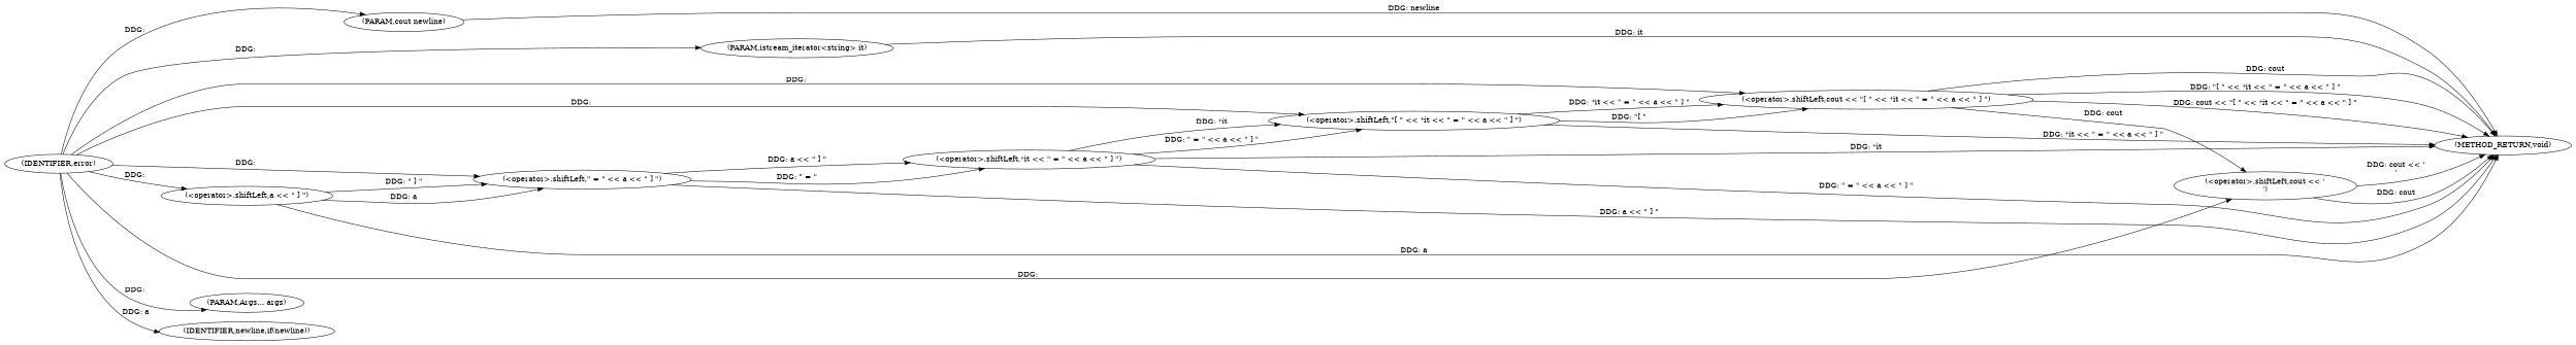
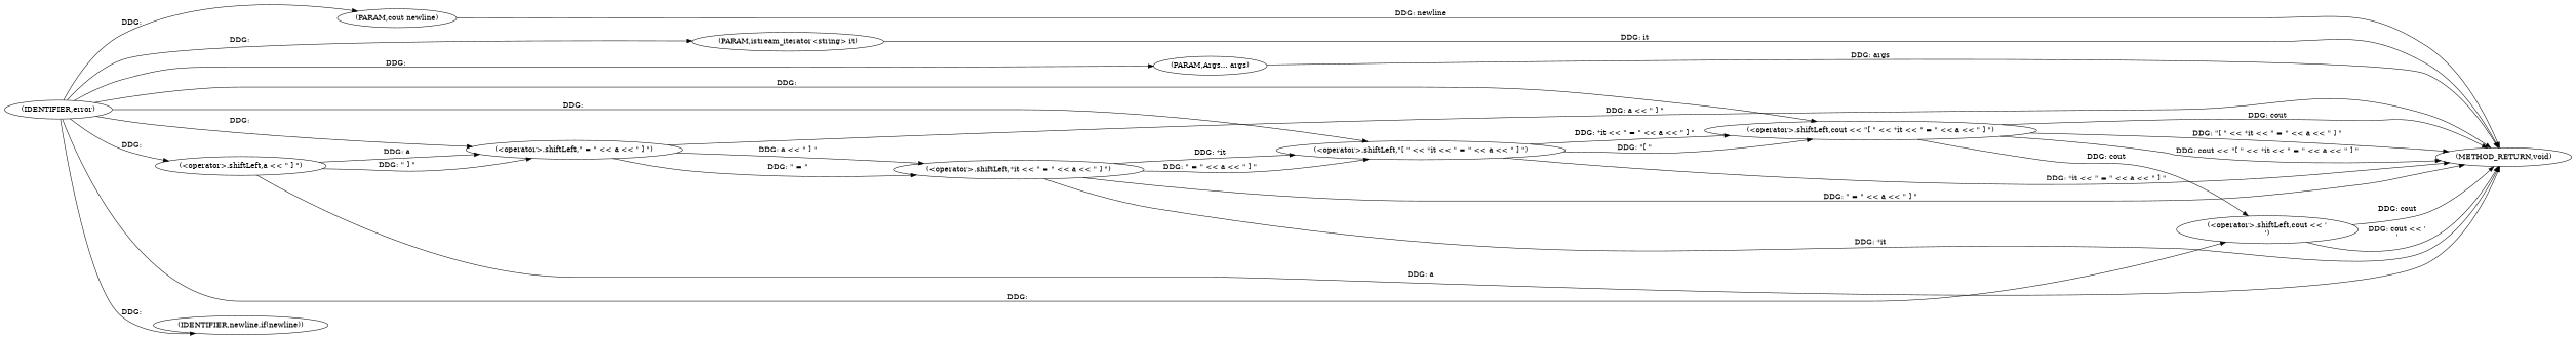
  digraph {
    rankdir=LR
    n1 [label="(IDENTIFIER,error)"]
    n2 [label="(PARAM,cout newline)"]
    n3 [label="(PARAM,istream_iterator<string> it)"]
    n4 [label="(PARAM,Args... args)"]
    n5 [label="(<operator>.shiftLeft,cout << \"[ \" << *it << \" = \" << a << \" ] \")"]
    n6 [label="(IDENTIFIER,newline,if(newline))"]
    n7 [label="(<operator>.shiftLeft,cout << '\n')"]
    n8 [label="(<operator>.shiftLeft,\"[ \" << *it << \" = \" << a << \" ] \")"]
    n9 [label="(<operator>.shiftLeft,\" = \" << a << \" ] \")"]
    n10 [label="(<operator>.shiftLeft,a << \" ] \")"]
    n11 [label="(METHOD_RETURN,void)"]
    n12 [label="(<operator>.shiftLeft,*it << \" = \" << a << \" ] \")"]
    n1 -> n2 [label="DDG: "]
    n1 -> n3 [label="DDG: "]
    n1 -> n4 [label="DDG: "]
    n1 -> n5 [label="DDG: "]
-   n1 -> n6 [label="DDG: a"]
+   n1 -> n6 [label="DDG: "]
    n1 -> n7 [label="DDG: "]
    n1 -> n8 [label="DDG: "]
    n1 -> n9 [label="DDG: "]
    n1 -> n10 [label="DDG: "]
    n2 -> n11 [label="DDG: newline"]
    n3 -> n11 [label="DDG: it"]
+   n4 -> n11 [label="DDG: args"]
    n5 -> n7 [label="DDG: cout"]
    n5 -> n11 [label="DDG: cout"]
    n5 -> n11 [label="DDG: \"[ \" << *it << \" = \" << a << \" ] \""]
    n5 -> n11 [label="DDG: cout << \"[ \" << *it << \" = \" << a << \" ] \""]
    n7 -> n11 [label="DDG: cout"]
    n7 -> n11 [label="DDG: cout << '\n'"]
    n8 -> n5 [label="DDG: *it << \" = \" << a << \" ] \""]
    n8 -> n5 [label="DDG: \"[ \""]
    n8 -> n11 [label="DDG: *it << \" = \" << a << \" ] \""]
    n9 -> n11 [label="DDG: a << \" ] \""]
    n9 -> n12 [label="DDG: a << \" ] \""]
    n9 -> n12 [label="DDG: \" = \""]
    n10 -> n9 [label="DDG: \" ] \""]
    n10 -> n9 [label="DDG: a"]
    n10 -> n11 [label="DDG: a"]
    n12 -> n8 [label="DDG: *it"]
    n12 -> n8 [label="DDG: \" = \" << a << \" ] \""]
    n12 -> n11 [label="DDG: *it"]
    n12 -> n11 [label="DDG: \" = \" << a << \" ] \""]
  }
